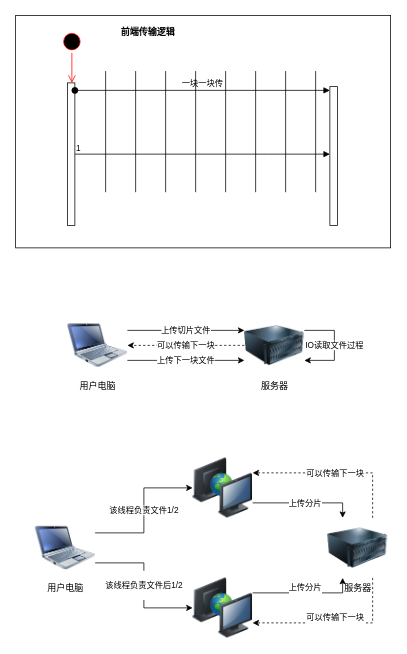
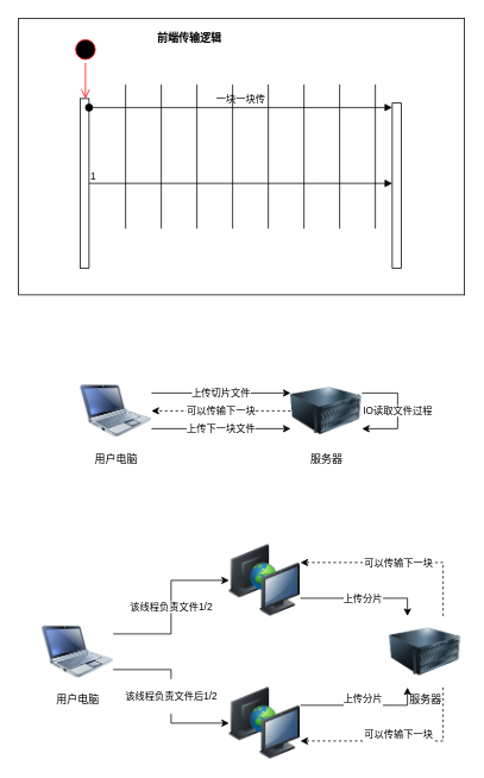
  <mxCell id="0" />
  <mxCell id="1" parent="0" />
  <mxCell id="2" value="可以传输下一块" style="edgeStyle=orthogonalEdgeStyle;rounded=0;orthogonalLoop=1;jettySize=auto;html=1;exitX=0;exitY=0.5;exitDx=0;exitDy=0;dashed=1;" edge="1" parent="1" source="3" target="6"><mxGeometry relative="1" as="geometry" /></mxCell>
  <mxCell id="3" value="服务器" style="image;html=1;image=img/lib/clip_art/computers/Server_128x128.png" vertex="1" parent="1"><mxGeometry x="325" y="420" width="80" height="80" as="geometry" /></mxCell>
  <mxCell id="4" value="上传切片文件" style="edgeStyle=orthogonalEdgeStyle;rounded=0;orthogonalLoop=1;jettySize=auto;html=1;exitX=1;exitY=0.25;exitDx=0;exitDy=0;entryX=0;entryY=0.25;entryDx=0;entryDy=0;" edge="1" parent="1" source="6" target="3"><mxGeometry relative="1" as="geometry" /></mxCell>
  <mxCell id="5" value="上传下一块文件" style="edgeStyle=orthogonalEdgeStyle;rounded=0;orthogonalLoop=1;jettySize=auto;html=1;exitX=1;exitY=0.75;exitDx=0;exitDy=0;entryX=0;entryY=0.75;entryDx=0;entryDy=0;" edge="1" parent="1" source="6" target="3"><mxGeometry relative="1" as="geometry" /></mxCell>
  <mxCell id="6" value="用户电脑" style="image;html=1;image=img/lib/clip_art/computers/Netbook_128x128.png" vertex="1" parent="1"><mxGeometry x="89" y="420" width="80" height="80" as="geometry" /></mxCell>
  <mxCell id="7" value="IO读取文件过程" style="edgeStyle=orthogonalEdgeStyle;rounded=0;orthogonalLoop=1;jettySize=auto;html=1;exitX=1;exitY=0.25;exitDx=0;exitDy=0;entryX=1;entryY=0.75;entryDx=0;entryDy=0;" edge="1" parent="1" source="3" target="3"><mxGeometry relative="1" as="geometry"><Array as="points"><mxPoint x="445" y="440" /><mxPoint x="445" y="480" /></Array></mxGeometry></mxCell>
  <mxCell id="8" value="" style="group" vertex="1" connectable="0" parent="1"><mxGeometry x="46" y="610" width="470" height="240" as="geometry" /></mxCell>
  <mxCell id="9" value="可以传输下一块" style="edgeStyle=orthogonalEdgeStyle;rounded=0;orthogonalLoop=1;jettySize=auto;html=1;exitX=0.75;exitY=0;exitDx=0;exitDy=0;entryX=1;entryY=0.25;entryDx=0;entryDy=0;dashed=1;" edge="1" parent="8" source="11" target="16"><mxGeometry relative="1" as="geometry" /></mxCell>
  <mxCell id="10" value="&#10;&lt;span style=&quot;color: rgb(0, 0, 0); font-family: Helvetica; font-size: 11px; font-style: normal; font-variant-ligatures: normal; font-variant-caps: normal; font-weight: 400; letter-spacing: normal; orphans: 2; text-align: center; text-indent: 0px; text-transform: none; widows: 2; word-spacing: 0px; -webkit-text-stroke-width: 0px; white-space: nowrap; background-color: rgb(255, 255, 255); text-decoration-thickness: initial; text-decoration-style: initial; text-decoration-color: initial; display: inline !important; float: none;&quot;&gt;可以传输下一块&lt;/span&gt;&#10;&#10;" style="edgeStyle=orthogonalEdgeStyle;rounded=0;orthogonalLoop=1;jettySize=auto;html=1;exitX=0.75;exitY=1;exitDx=0;exitDy=0;entryX=1;entryY=0.75;entryDx=0;entryDy=0;dashed=1;" edge="1" parent="8" source="11" target="18"><mxGeometry relative="1" as="geometry" /></mxCell>
  <mxCell id="11" value="服务器" style="image;html=1;image=img/lib/clip_art/computers/Server_128x128.png" vertex="1" parent="8"><mxGeometry x="390" y="80" width="80" height="80" as="geometry" /></mxCell>
  <mxCell id="12" value="该线程负责文件1/2" style="edgeStyle=orthogonalEdgeStyle;rounded=0;orthogonalLoop=1;jettySize=auto;html=1;exitX=1;exitY=0.25;exitDx=0;exitDy=0;" edge="1" parent="8" source="14" target="16"><mxGeometry relative="1" as="geometry" /></mxCell>
  <mxCell id="13" value="&lt;br&gt;&lt;span style=&quot;color: rgb(0, 0, 0); font-family: Helvetica; font-size: 11px; font-style: normal; font-variant-ligatures: normal; font-variant-caps: normal; font-weight: 400; letter-spacing: normal; orphans: 2; text-align: center; text-indent: 0px; text-transform: none; widows: 2; word-spacing: 0px; -webkit-text-stroke-width: 0px; white-space: nowrap; background-color: rgb(255, 255, 255); text-decoration-thickness: initial; text-decoration-style: initial; text-decoration-color: initial; display: inline !important; float: none;&quot;&gt;该线程负责文件后1/2&lt;/span&gt;&lt;div&gt;&lt;br/&gt;&lt;/div&gt;" style="edgeStyle=orthogonalEdgeStyle;rounded=0;orthogonalLoop=1;jettySize=auto;html=1;exitX=1;exitY=0.75;exitDx=0;exitDy=0;entryX=0;entryY=0.5;entryDx=0;entryDy=0;" edge="1" parent="8" source="14" target="18"><mxGeometry relative="1" as="geometry" /></mxCell>
  <mxCell id="14" value="用户电脑" style="image;html=1;image=img/lib/clip_art/computers/Netbook_128x128.png" vertex="1" parent="8"><mxGeometry y="80" width="80" height="80" as="geometry" /></mxCell>
  <mxCell id="15" value="上传分片" style="edgeStyle=orthogonalEdgeStyle;rounded=0;orthogonalLoop=1;jettySize=auto;html=1;exitX=1;exitY=0.75;exitDx=0;exitDy=0;entryX=0.25;entryY=0;entryDx=0;entryDy=0;" edge="1" parent="8" source="16" target="11"><mxGeometry relative="1" as="geometry" /></mxCell>
  <mxCell id="16" value="" style="image;html=1;image=img/lib/clip_art/computers/Network_2_128x128.png" vertex="1" parent="8"><mxGeometry x="210" width="80" height="80" as="geometry" /></mxCell>
  <mxCell id="17" value="&#10;&lt;span style=&quot;color: rgb(0, 0, 0); font-family: Helvetica; font-size: 11px; font-style: normal; font-variant-ligatures: normal; font-variant-caps: normal; font-weight: 400; letter-spacing: normal; orphans: 2; text-align: center; text-indent: 0px; text-transform: none; widows: 2; word-spacing: 0px; -webkit-text-stroke-width: 0px; white-space: nowrap; background-color: rgb(255, 255, 255); text-decoration-thickness: initial; text-decoration-style: initial; text-decoration-color: initial; display: inline !important; float: none;&quot;&gt;上传分片&lt;/span&gt;&#10;&#10;" style="edgeStyle=orthogonalEdgeStyle;rounded=0;orthogonalLoop=1;jettySize=auto;html=1;exitX=1;exitY=0.25;exitDx=0;exitDy=0;entryX=0.25;entryY=1;entryDx=0;entryDy=0;" edge="1" parent="8" source="18" target="11"><mxGeometry relative="1" as="geometry" /></mxCell>
  <mxCell id="18" value="" style="image;html=1;image=img/lib/clip_art/computers/Network_2_128x128.png" vertex="1" parent="8"><mxGeometry x="210" y="160" width="80" height="80" as="geometry" /></mxCell>
  <mxCell id="19" value="" style="rounded=0;whiteSpace=wrap;html=1;" vertex="1" parent="1"><mxGeometry x="20" y="20" width="500" height="310" as="geometry" /></mxCell>
  <mxCell id="20" value="" style="html=1;points=[[0,0,0,0,5],[0,1,0,0,-5],[1,0,0,0,5],[1,1,0,0,-5]];perimeter=orthogonalPerimeter;outlineConnect=0;targetShapes=umlLifeline;portConstraint=eastwest;newEdgeStyle={&quot;curved&quot;:0,&quot;rounded&quot;:0};" vertex="1" parent="1"><mxGeometry x="89" y="110" width="10" height="190" as="geometry" /></mxCell>
  <mxCell id="21" value="" style="html=1;points=[[0,0,0,0,5],[0,1,0,0,-5],[1,0,0,0,5],[1,1,0,0,-5]];perimeter=orthogonalPerimeter;outlineConnect=0;targetShapes=umlLifeline;portConstraint=eastwest;newEdgeStyle={&quot;curved&quot;:0,&quot;rounded&quot;:0};" vertex="1" parent="1"><mxGeometry x="439" y="115" width="10" height="185" as="geometry" /></mxCell>
  <mxCell id="22" value="一块一块传" style="html=1;verticalAlign=bottom;startArrow=oval;endArrow=block;startSize=8;curved=0;rounded=0;entryX=0;entryY=0;entryDx=0;entryDy=5;" edge="1" target="21" parent="1" source="20"><mxGeometry relative="1" as="geometry"><mxPoint x="369" y="120" as="sourcePoint" /></mxGeometry></mxCell>
  <mxCell id="23" value="" style="ellipse;html=1;shape=startState;fillColor=#000000;strokeColor=#ff0000;" vertex="1" parent="1"><mxGeometry x="80" y="40" width="30" height="30" as="geometry" /></mxCell>
  <mxCell id="24" value="" style="edgeStyle=orthogonalEdgeStyle;html=1;verticalAlign=bottom;endArrow=open;endSize=8;strokeColor=#ff0000;rounded=0;" edge="1" source="23" parent="1"><mxGeometry relative="1" as="geometry"><mxPoint x="95" y="110" as="targetPoint" /></mxGeometry></mxCell>
  <mxCell id="25" value="" style="endArrow=block;endFill=1;html=1;edgeStyle=orthogonalEdgeStyle;align=left;verticalAlign=top;rounded=0;" edge="1" parent="1" source="20" target="21"><mxGeometry x="-1" relative="1" as="geometry"><mxPoint x="166" y="200" as="sourcePoint" /><mxPoint x="326" y="200" as="targetPoint" /><Array as="points"><mxPoint x="356" y="205" /><mxPoint x="356" y="205" /></Array></mxGeometry></mxCell>
  <mxCell id="26" value="1" style="edgeLabel;resizable=0;html=1;align=left;verticalAlign=bottom;" connectable="0" vertex="1" parent="25"><mxGeometry x="-1" relative="1" as="geometry" /></mxCell>
  <mxCell id="27" value="" style="line;strokeWidth=1;fillColor=none;align=left;verticalAlign=middle;spacingTop=-1;spacingLeft=3;spacingRight=3;rotatable=0;labelPosition=right;points=[];portConstraint=eastwest;strokeColor=inherit;direction=south;" vertex="1" parent="1"><mxGeometry x="136" y="94.25" width="8" height="161.5" as="geometry" /></mxCell>
  <mxCell id="28" value="" style="line;strokeWidth=1;fillColor=none;align=left;verticalAlign=middle;spacingTop=-1;spacingLeft=3;spacingRight=3;rotatable=0;labelPosition=right;points=[];portConstraint=eastwest;strokeColor=inherit;direction=south;" vertex="1" parent="1"><mxGeometry x="176" y="94.25" width="8" height="161.5" as="geometry" /></mxCell>
  <mxCell id="29" value="" style="line;strokeWidth=1;fillColor=none;align=left;verticalAlign=middle;spacingTop=-1;spacingLeft=3;spacingRight=3;rotatable=0;labelPosition=right;points=[];portConstraint=eastwest;strokeColor=inherit;direction=south;" vertex="1" parent="1"><mxGeometry x="216" y="94.25" width="8" height="161.5" as="geometry" /></mxCell>
  <mxCell id="30" value="" style="line;strokeWidth=1;fillColor=none;align=left;verticalAlign=middle;spacingTop=-1;spacingLeft=3;spacingRight=3;rotatable=0;labelPosition=right;points=[];portConstraint=eastwest;strokeColor=inherit;direction=south;" vertex="1" parent="1"><mxGeometry x="256" y="94.25" width="8" height="161.5" as="geometry" /></mxCell>
  <mxCell id="31" value="" style="line;strokeWidth=1;fillColor=none;align=left;verticalAlign=middle;spacingTop=-1;spacingLeft=3;spacingRight=3;rotatable=0;labelPosition=right;points=[];portConstraint=eastwest;strokeColor=inherit;direction=south;" vertex="1" parent="1"><mxGeometry x="296" y="94.25" width="8" height="161.5" as="geometry" /></mxCell>
  <mxCell id="32" value="" style="line;strokeWidth=1;fillColor=none;align=left;verticalAlign=middle;spacingTop=-1;spacingLeft=3;spacingRight=3;rotatable=0;labelPosition=right;points=[];portConstraint=eastwest;strokeColor=inherit;direction=south;" vertex="1" parent="1"><mxGeometry x="336" y="94.25" width="8" height="161.5" as="geometry" /></mxCell>
  <mxCell id="33" value="" style="line;strokeWidth=1;fillColor=none;align=left;verticalAlign=middle;spacingTop=-1;spacingLeft=3;spacingRight=3;rotatable=0;labelPosition=right;points=[];portConstraint=eastwest;strokeColor=inherit;direction=south;" vertex="1" parent="1"><mxGeometry x="376" y="94.25" width="8" height="161.5" as="geometry" /></mxCell>
  <mxCell id="34" value="" style="line;strokeWidth=1;fillColor=none;align=left;verticalAlign=middle;spacingTop=-1;spacingLeft=3;spacingRight=3;rotatable=0;labelPosition=right;points=[];portConstraint=eastwest;strokeColor=inherit;direction=south;" vertex="1" parent="1"><mxGeometry x="416" y="94.25" width="8" height="161.5" as="geometry" /></mxCell>
- <mxCell id="35" value="前端传输逻辑" style="text;align=center;fontStyle=1;verticalAlign=middle;spacingLeft=3;spacingRight=3;strokeColor=none;rotatable=0;points=[[0,0.5],[1,0.5]];portConstraint=eastwest;html=1;" vertex="1" parent="1"><mxGeometry x="156" y="30" width="80" height="26" as="geometry" /></mxCell>
+ <mxCell id="35" value="前端传输逻辑" style="text;align=center;fontStyle=1;verticalAlign=middle;spacingLeft=3;spacingRight=3;strokeColor=none;rotatable=0;points=[[0,0.5],[1,0.5]];portConstraint=eastwest;html=1;" vertex="1" parent="1"><mxGeometry x="171" y="30" width="80" height="26" as="geometry" /></mxCell>
